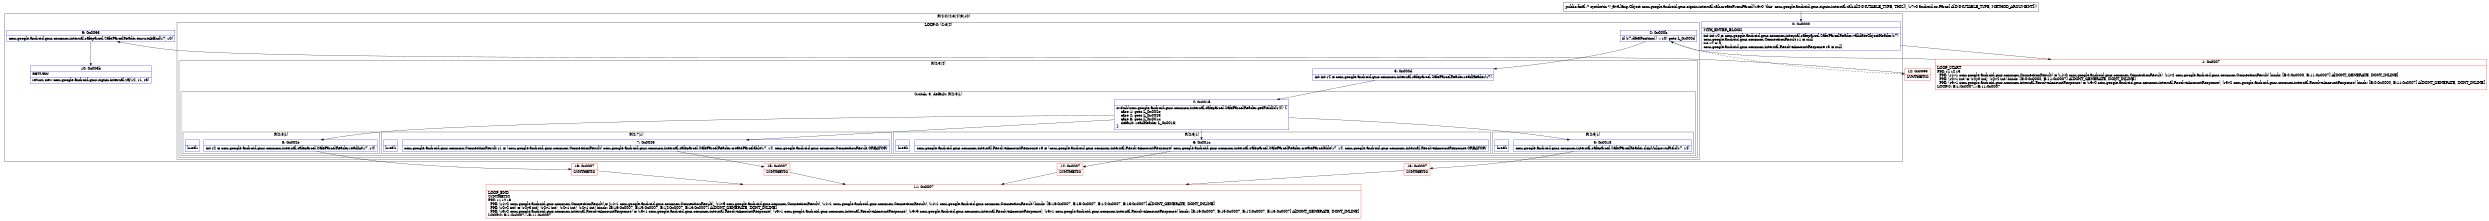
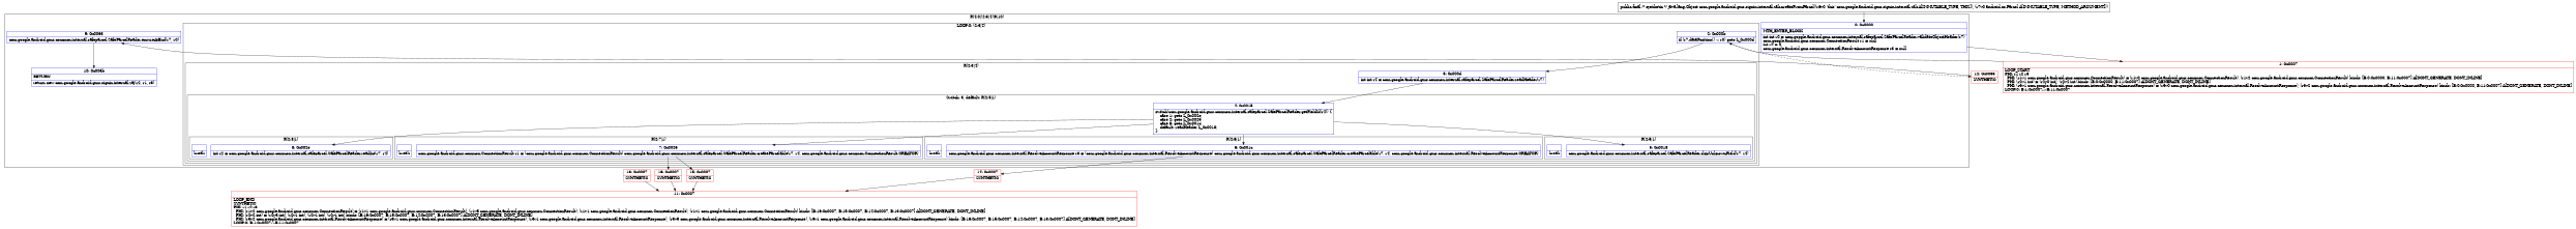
  digraph {
    node [color=blue shape=record]
    n1 [label="{8\:\ 0x002e|int r2 = com.google.android.gms.common.internal.safeparcel.SafeParcelReader.readInt(r7, r4)\l}"]
    n2 [label="{|break\l}"]
    n3 [label="{7\:\ 0x0025|com.google.android.gms.common.ConnectionResult r1 = (com.google.android.gms.common.ConnectionResult) com.google.android.gms.common.internal.safeparcel.SafeParcelReader.createParcelable(r7, r4, com.google.android.gms.common.ConnectionResult.CREATOR)\l}"]
    n4 [label="{|break\l}"]
    n5 [label="{6\:\ 0x001c|com.google.android.gms.common.internal.ResolveAccountResponse r3 = (com.google.android.gms.common.internal.ResolveAccountResponse) com.google.android.gms.common.internal.safeparcel.SafeParcelReader.createParcelable(r7, r4, com.google.android.gms.common.internal.ResolveAccountResponse.CREATOR)\l}"]
    n6 [label="{|break\l}"]
    n7 [label="{5\:\ 0x0018|com.google.android.gms.common.internal.safeparcel.SafeParcelReader.skipUnknownField(r7, r4)\l}"]
    n8 [label="{|break\l}"]
    n9 [label="{4\:\ 0x0015|switch(com.google.android.gms.common.internal.safeparcel.SafeParcelReader.getFieldId(r4)) \{\l    case 1: goto L_0x002e;\l    case 2: goto L_0x0025;\l    case 3: goto L_0x001c;\l    default: readHeader L_0x0018;\l\}\l}"]
    n10 [label="{3\:\ 0x000d|int int r4 = com.google.android.gms.common.internal.safeparcel.SafeParcelReader.readHeader(r7)\l}"]
    n11 [label="{2\:\ 0x000b|if (r7.dataPosition() \< r0) goto L_0x000d\l}"]
    n12 [label="{0\:\ 0x0000|MTH_ENTER_BLOCK\l|int int r0 = com.google.android.gms.common.internal.safeparcel.SafeParcelReader.validateObjectHeader(r7)\lcom.google.android.gms.common.ConnectionResult r1 = null\lint r2 = 0\lcom.google.android.gms.common.internal.ResolveAccountResponse r3 = null\l}"]
    n13 [label="{9\:\ 0x0033|com.google.android.gms.common.internal.safeparcel.SafeParcelReader.ensureAtEnd(r7, r0)\l}"]
    n14 [label="{10\:\ 0x003b|RETURN\l|return new com.google.android.gms.signin.internal.zaj(r2, r1, r3)\l}"]
    n15 [color=red label="{16\:\ 0x0007|SYNTHETIC\l}"]
    n16 [color=red label="{15\:\ 0x0007|SYNTHETIC\l}"]
    n17 [color=red label="{14\:\ 0x0007|SYNTHETIC\l}"]
    n18 [color=red label="{13\:\ 0x0007|SYNTHETIC\l}"]
    n19 [color=red label="{12\:\ 0x0033|SYNTHETIC\l}"]
    n20 [color=red label="{1\:\ 0x0007|LOOP_START\lPHI: r1 r2 r3 \l  PHI: (r1v1 com.google.android.gms.common.ConnectionResult) = (r1v0 com.google.android.gms.common.ConnectionResult), (r1v2 com.google.android.gms.common.ConnectionResult) binds: [B:0:0x0000, B:11:0x0007] A[DONT_GENERATE, DONT_INLINE]\l  PHI: (r2v1 int) = (r2v0 int), (r2v2 int) binds: [B:0:0x0000, B:11:0x0007] A[DONT_GENERATE, DONT_INLINE]\l  PHI: (r3v1 com.google.android.gms.common.internal.ResolveAccountResponse) = (r3v0 com.google.android.gms.common.internal.ResolveAccountResponse), (r3v2 com.google.android.gms.common.internal.ResolveAccountResponse) binds: [B:0:0x0000, B:11:0x0007] A[DONT_GENERATE, DONT_INLINE]\lLOOP:0: B:1:0x0007\-\>B:11:0x0007\l}"]
    n21 [color=red label="{11\:\ 0x0007|LOOP_END\lSYNTHETIC\lPHI: r1 r2 r3 \l  PHI: (r1v2 com.google.android.gms.common.ConnectionResult) = (r1v1 com.google.android.gms.common.ConnectionResult), (r1v5 com.google.android.gms.common.ConnectionResult), (r1v1 com.google.android.gms.common.ConnectionResult), (r1v1 com.google.android.gms.common.ConnectionResult) binds: [B:16:0x0007, B:15:0x0007, B:14:0x0007, B:13:0x0007] A[DONT_GENERATE, DONT_INLINE]\l  PHI: (r2v2 int) = (r2v3 int), (r2v1 int), (r2v1 int), (r2v1 int) binds: [B:16:0x0007, B:15:0x0007, B:14:0x0007, B:13:0x0007] A[DONT_GENERATE, DONT_INLINE]\l  PHI: (r3v2 com.google.android.gms.common.internal.ResolveAccountResponse) = (r3v1 com.google.android.gms.common.internal.ResolveAccountResponse), (r3v1 com.google.android.gms.common.internal.ResolveAccountResponse), (r3v5 com.google.android.gms.common.internal.ResolveAccountResponse), (r3v1 com.google.android.gms.common.internal.ResolveAccountResponse) binds: [B:16:0x0007, B:15:0x0007, B:14:0x0007, B:13:0x0007] A[DONT_GENERATE, DONT_INLINE]\lLOOP:0: B:1:0x0007\-\>B:11:0x0007\l}"]
    n22 [label="{public final \/* synthetic *\/ java.lang.Object com.google.android.gms.signin.internal.zak.createFromParcel((r6v0 'this' com.google.android.gms.signin.internal.zak A[IMMUTABLE_TYPE, THIS]), (r7v0 android.os.Parcel A[IMMUTABLE_TYPE, METHOD_ARGUMENT])) }" color=""]
    subgraph cluster_1 {
      label="R(4:0|(2:3|4)|9|10)"
      n12
      n13
      n14
      subgraph cluster_2 {
        label="LOOP:0: (2:3|4)"
        n11
        subgraph cluster_3 {
          label="R(2:3|4)"
          n10
          subgraph cluster_4 {
            label="Switch: 3, default: R(2:5|1)"
            n9
            subgraph cluster_5 {
              label="R(2:8|1)"
              n1
              n2
            }
            subgraph cluster_6 {
              label="R(2:7|1)"
              n3
              n4
            }
            subgraph cluster_7 {
              label="R(2:6|1)"
              n5
              n6
            }
            subgraph cluster_8 {
              label="R(2:5|1)"
              n7
              n8
            }
          }
        }
      }
    }
-   n1 -> n15
+   n3 -> n15
    n3 -> n16
    n5 -> n17
-   n7 -> n18
    n9 -> n1
    n9 -> n3
    n9 -> n5
    n9 -> n7
    n10 -> n9
    n11 -> n10
    n11 -> n19 [style=dashed]
    n12 -> n20
    n13 -> n14
    n15 -> n21
    n16 -> n21
    n17 -> n21
    n18 -> n21
    n19 -> n13
    n20 -> n11
    n22 -> n12
  }
